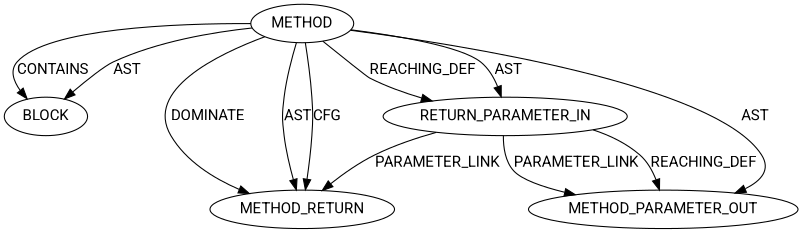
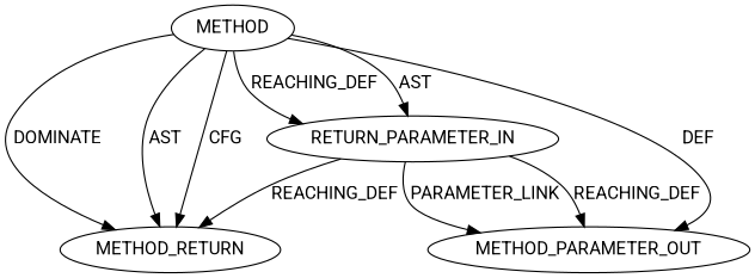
  digraph {
    fontname=Roboto
    node [CODE="<empty>" ORDER=1 TYPE_FULL_NAME=ANY fontname=Roboto EVALUATION_STRATEGY=BY_VALUE]
    edge [fontname=Roboto]
-   n1 [ARGUMENT_INDEX=1 label=BLOCK EVALUATION_STRATEGY=""]
    n2 [CODE=RET ORDER=2 label=METHOD_RETURN]
    n3 [AST_PARENT_FULL_NAME="<global>" AST_PARENT_TYPE=NAMESPACE_BLOCK FILENAME="<empty>" FULL_NAME=PTR_ERR IS_EXTERNAL=true NAME=PTR_ERR ORDER=0 label=METHOD TYPE_FULL_NAME="" EVALUATION_STRATEGY=""]
    n4 [CODE=p1 INDEX=1 IS_VARIADIC=false NAME=p1 label=METHOD_PARAMETER_OUT]
    n5 [CODE=p1 INDEX=1 IS_VARIADIC=false NAME=p1 label=RETURN_PARAMETER_IN]
-   n3 -> n1 [label=CONTAINS]
-   n3 -> n1 [label=AST]
    n3 -> n2 [label=DOMINATE]
    n3 -> n2 [label=AST]
    n3 -> n2 [label=CFG]
-   n3 -> n4 [label=AST]
+   n3 -> n4 [label=DEF]
    n3 -> n5 [label=AST]
    n3 -> n5 [label=REACHING_DEF]
-   n5 -> n2 [VARIABLE=p1 label=PARAMETER_LINK]
+   n5 -> n2 [VARIABLE=p1 label=REACHING_DEF]
    n5 -> n4 [label=PARAMETER_LINK]
    n5 -> n4 [VARIABLE=p1 label=REACHING_DEF]
  }
